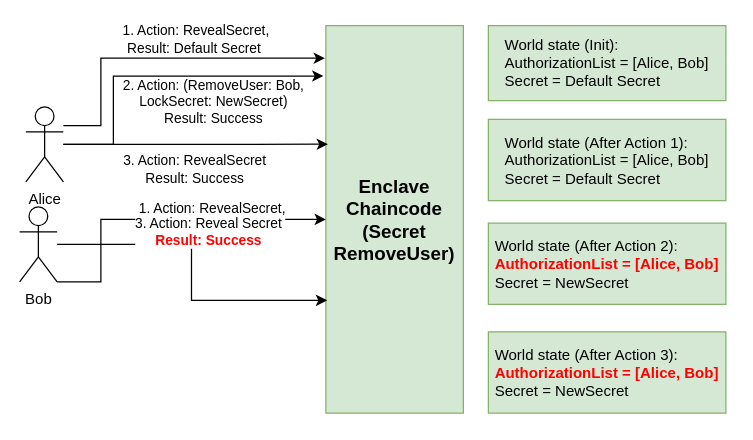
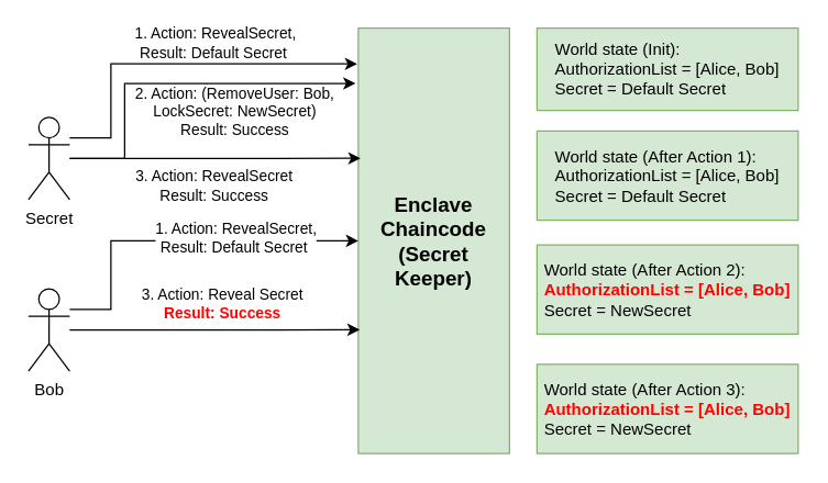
  <mxCell id="0" />
  <mxCell id="1" parent="0" />
- <mxCell id="2" value="&lt;b&gt;&lt;font style=&quot;font-size: 15px;&quot;&gt;Enclave Chaincode&lt;br&gt;(Secret RemoveUser)&lt;br&gt;&lt;/font&gt;&lt;/b&gt;" style="rounded=0;whiteSpace=wrap;html=1;fillColor=#d5e8d4;strokeColor=#82b366;" parent="1" vertex="1"><mxGeometry x="260" y="20" width="110" height="310" as="geometry" /></mxCell>
+ <mxCell id="2" value="&lt;b&gt;&lt;font style=&quot;font-size: 15px;&quot;&gt;Enclave Chaincode&lt;br&gt;(Secret Keeper)&lt;br&gt;&lt;/font&gt;&lt;/b&gt;" style="rounded=0;whiteSpace=wrap;html=1;fillColor=#d5e8d4;strokeColor=#82b366;" parent="1" vertex="1"><mxGeometry x="260" y="20" width="110" height="310" as="geometry" /></mxCell>
  <mxCell id="3" value="&lt;div style=&quot;text-align: left;&quot;&gt;&lt;span style=&quot;background-color: initial;&quot;&gt;World state (Init):&lt;/span&gt;&lt;/div&gt;&lt;div style=&quot;text-align: left;&quot;&gt;&lt;span style=&quot;background-color: initial;&quot;&gt;AuthorizationList = [Alice, Bob]&lt;/span&gt;&lt;/div&gt;&lt;div style=&quot;text-align: left;&quot;&gt;&lt;span style=&quot;background-color: initial;&quot;&gt;Secret = Default Secret&lt;/span&gt;&lt;/div&gt;" style="rounded=0;whiteSpace=wrap;html=1;fillColor=#d5e8d4;strokeColor=#82b366;" parent="1" vertex="1"><mxGeometry x="390" y="20" width="190" height="60" as="geometry" /></mxCell>
  <mxCell id="4" style="edgeStyle=orthogonalEdgeStyle;rounded=0;orthogonalLoop=1;jettySize=auto;html=1;entryX=-0.007;entryY=0.084;entryDx=0;entryDy=0;entryPerimeter=0;" parent="1" source="10" target="2" edge="1"><mxGeometry relative="1" as="geometry"><Array as="points"><mxPoint x="80" y="100" /><mxPoint x="80" y="46" /></Array></mxGeometry></mxCell>
  <mxCell id="5" value="1. Action: RevealSecret,&lt;br&gt;Result: Default Secret&amp;nbsp;" style="edgeLabel;html=1;align=center;verticalAlign=middle;resizable=0;points=[];" parent="4" vertex="1" connectable="0"><mxGeometry x="-0.07" y="1" relative="1" as="geometry"><mxPoint x="37" y="-15" as="offset" /></mxGeometry></mxCell>
  <mxCell id="6" style="edgeStyle=orthogonalEdgeStyle;rounded=0;orthogonalLoop=1;jettySize=auto;html=1;entryX=-0.018;entryY=0.13;entryDx=0;entryDy=0;entryPerimeter=0;" parent="1" source="10" target="2" edge="1"><mxGeometry relative="1" as="geometry"><mxPoint x="170" y="130" as="targetPoint" /><Array as="points"><mxPoint x="90" y="115" /><mxPoint x="90" y="60" /></Array></mxGeometry></mxCell>
  <mxCell id="7" value="2. Action: (RemoveUser: Bob, &lt;br&gt;LockSecret: NewSecret)&lt;br&gt;Result: Success" style="edgeLabel;html=1;align=center;verticalAlign=middle;resizable=0;points=[];" parent="6" vertex="1" connectable="0"><mxGeometry x="0.039" y="1" relative="1" as="geometry"><mxPoint x="38" y="21" as="offset" /></mxGeometry></mxCell>
  <mxCell id="8" style="edgeStyle=orthogonalEdgeStyle;rounded=0;orthogonalLoop=1;jettySize=auto;html=1;entryX=0.015;entryY=0.306;entryDx=0;entryDy=0;entryPerimeter=0;" parent="1" source="10" target="2" edge="1"><mxGeometry relative="1" as="geometry" /></mxCell>
  <mxCell id="9" value="3. Action: RevealSecret&lt;br&gt;Result: Success" style="edgeLabel;html=1;align=center;verticalAlign=middle;resizable=0;points=[];" parent="8" vertex="1" connectable="0"><mxGeometry x="-0.242" y="-2" relative="1" as="geometry"><mxPoint x="24" y="17" as="offset" /></mxGeometry></mxCell>
- <mxCell id="10" value="Alice" style="shape=umlActor;verticalLabelPosition=bottom;verticalAlign=top;html=1;outlineConnect=0;" parent="1" vertex="1"><mxGeometry x="20" y="85" width="30" height="60" as="geometry" /></mxCell>
+ <mxCell id="10" value="Secret" style="shape=umlActor;verticalLabelPosition=bottom;verticalAlign=top;html=1;outlineConnect=0;" parent="1" vertex="1"><mxGeometry x="20" y="85" width="30" height="60" as="geometry" /></mxCell>
  <mxCell id="11" style="edgeStyle=orthogonalEdgeStyle;rounded=0;orthogonalLoop=1;jettySize=auto;html=1;entryX=0;entryY=0.5;entryDx=0;entryDy=0;" parent="1" source="15" target="2" edge="1"><mxGeometry relative="1" as="geometry"><mxPoint x="100" y="210" as="sourcePoint" /><Array as="points"><mxPoint x="80" y="225" /><mxPoint x="80" y="175" /></Array></mxGeometry></mxCell>
  <mxCell id="12" value="1. Action: RevealSecret,&lt;br style=&quot;border-color: var(--border-color);&quot;&gt;Result: Default Secret&amp;nbsp;" style="edgeLabel;html=1;align=center;verticalAlign=middle;resizable=0;points=[];" parent="11" vertex="1" connectable="0"><mxGeometry x="0.146" y="3" relative="1" as="geometry"><mxPoint x="21" as="offset" /></mxGeometry></mxCell>
  <mxCell id="13" style="edgeStyle=orthogonalEdgeStyle;rounded=0;orthogonalLoop=1;jettySize=auto;html=1;entryX=0.009;entryY=0.709;entryDx=0;entryDy=0;entryPerimeter=0;" parent="1" source="15" target="2" edge="1"><mxGeometry relative="1" as="geometry" /></mxCell>
  <mxCell id="14" value="3. Action: Reveal Secret&lt;br&gt;&lt;b&gt;&lt;font color=&quot;#ff0000&quot;&gt;Result: Success&lt;/font&gt;&lt;/b&gt;" style="edgeLabel;html=1;align=center;verticalAlign=middle;resizable=0;points=[];" parent="13" vertex="1" connectable="0"><mxGeometry x="-0.093" y="-1" relative="1" as="geometry"><mxPoint x="14" y="-21" as="offset" /></mxGeometry></mxCell>
- <mxCell id="15" value="Bob" style="shape=umlActor;verticalLabelPosition=bottom;verticalAlign=top;html=1;outlineConnect=0;" parent="1" vertex="1"><mxGeometry x="15" y="165" width="30" height="60" as="geometry" /></mxCell>
+ <mxCell id="15" value="Bob" style="shape=umlActor;verticalLabelPosition=bottom;verticalAlign=top;html=1;outlineConnect=0;" parent="1" vertex="1"><mxGeometry x="20" y="210" width="30" height="60" as="geometry" /></mxCell>
  <mxCell id="16" value="&lt;div style=&quot;text-align: left;&quot;&gt;&lt;span style=&quot;background-color: initial;&quot;&gt;World state (After Action 1):&lt;/span&gt;&lt;/div&gt;&lt;div style=&quot;text-align: left;&quot;&gt;&lt;span style=&quot;background-color: initial;&quot;&gt;AuthorizationList = [Alice, Bob]&lt;/span&gt;&lt;/div&gt;&lt;div style=&quot;text-align: left;&quot;&gt;&lt;span style=&quot;background-color: initial;&quot;&gt;Secret = Default Secret&lt;/span&gt;&lt;/div&gt;" style="rounded=0;whiteSpace=wrap;html=1;fillColor=#d5e8d4;strokeColor=#82b366;" parent="1" vertex="1"><mxGeometry x="390" y="95" width="190" height="65" as="geometry" /></mxCell>
  <mxCell id="17" value="&lt;div style=&quot;text-align: left;&quot;&gt;&lt;span style=&quot;background-color: initial;&quot;&gt;World state (After Action 2):&lt;/span&gt;&lt;/div&gt;&lt;div style=&quot;text-align: left;&quot;&gt;&lt;span style=&quot;background-color: initial;&quot;&gt;&lt;b&gt;&lt;font color=&quot;#ff0000&quot;&gt;AuthorizationList = [Alice, Bob]&lt;/font&gt;&lt;/b&gt;&lt;/span&gt;&lt;/div&gt;&lt;div style=&quot;text-align: left;&quot;&gt;&lt;span style=&quot;background-color: initial;&quot;&gt;Secret = NewSecret&lt;/span&gt;&lt;/div&gt;" style="rounded=0;whiteSpace=wrap;html=1;fillColor=#d5e8d4;strokeColor=#82b366;" parent="1" vertex="1"><mxGeometry x="390" y="178" width="190" height="65" as="geometry" /></mxCell>
  <mxCell id="18" value="&lt;div style=&quot;text-align: left;&quot;&gt;&lt;span style=&quot;background-color: initial;&quot;&gt;World state (After Action 3):&lt;/span&gt;&lt;/div&gt;&lt;div style=&quot;text-align: left;&quot;&gt;&lt;span style=&quot;background-color: initial;&quot;&gt;&lt;b&gt;&lt;font color=&quot;#ff0000&quot;&gt;AuthorizationList = [Alice, Bob]&lt;/font&gt;&lt;/b&gt;&lt;/span&gt;&lt;/div&gt;&lt;div style=&quot;text-align: left;&quot;&gt;&lt;span style=&quot;background-color: initial;&quot;&gt;Secret = NewSecret&lt;/span&gt;&lt;/div&gt;" style="rounded=0;whiteSpace=wrap;html=1;fillColor=#d5e8d4;strokeColor=#82b366;" parent="1" vertex="1"><mxGeometry x="390" y="265" width="190" height="65" as="geometry" /></mxCell>
